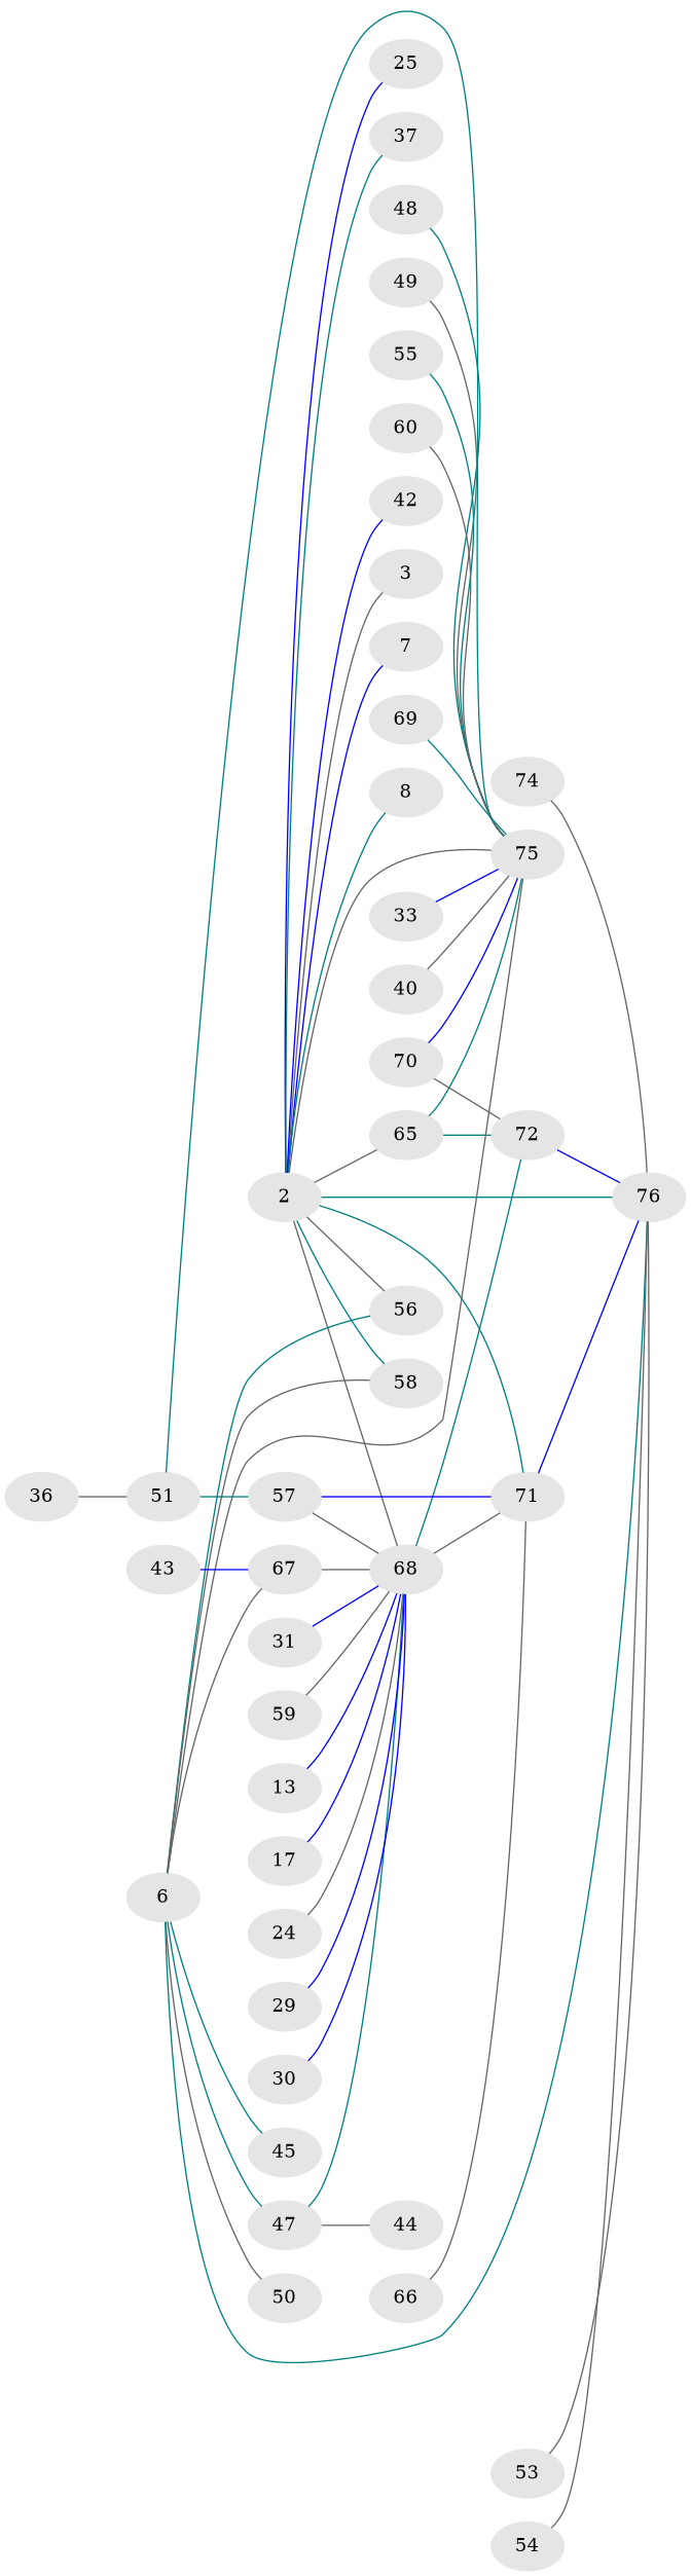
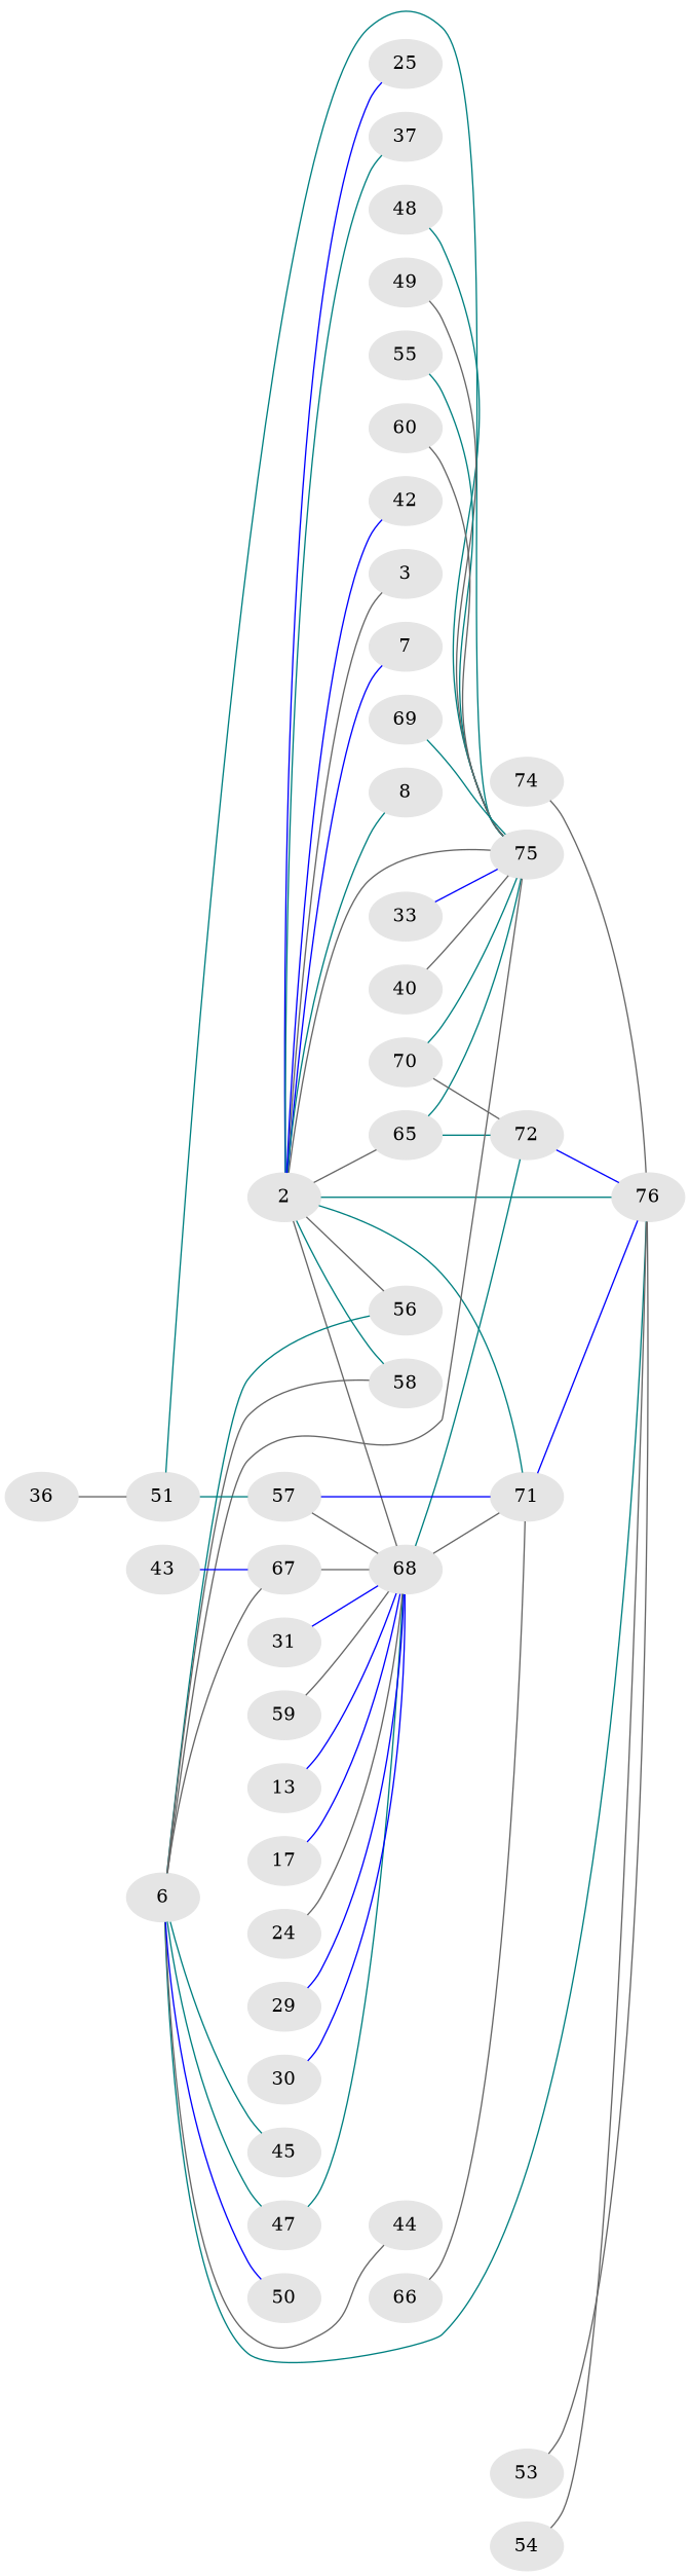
  graph {
    rankdir=LR
    node [color=gray90 style=filled]
    edge [color=gray40]
    2
    3
    7
    8
    25
    37
    42
    56 [super="+20"]
    58
    65 [super="+32+34+52"]
    68 [super="+10+4+1+27"]
    71 [super="+61+62"]
    75 [super="+14+64+38+63"]
    76 [super="+39+41+46"]
    72
    6
    44
    45
    47
    50 [super="+28"]
    67 [super="+11+15"]
    13
    17
    24
    29
    30
    31
    33
    51 [super="+23"]
    57 [super="+18"]
    36
    40 [super="+22"]
    43
    48
    49
    53
    54
    55
    59
    60
    66
    69
    70
    74
    2 -- 3
    2 -- 7 [color=blue]
    2 -- 8 [color=teal]
    2 -- 25 [color=blue]
    2 -- 37 [color=teal]
    2 -- 42 [color=blue]
    2 -- 56
    2 -- 58 [color=teal]
    2 -- 65
    2 -- 68 [weight=3]
    2 -- 71 [color=teal]
    2 -- 75 [weight=3]
    2 -- 76 [color=teal weight=6]
    65 -- 75 [color=teal weight=2]
    65 -- 72 [color=teal]
    68 -- 71
    68 -- 72 [color=teal]
    71 -- 76 [color=blue]
    72 -- 76 [color=blue weight=2]
    6 -- 56 [color=teal]
    6 -- 58
    6 -- 75 [weight=3]
    6 -- 76 [color=teal weight=2]
-   47 -- 44
+   6 -- 44
    6 -- 45 [color=teal]
    6 -- 47 [color=teal]
-   6 -- 50
+   6 -- 50 [color=blue]
    6 -- 67
    47 -- 68 [color=teal]
    67 -- 68 [weight=2]
    13 -- 68 [color=blue]
    17 -- 68 [color=blue]
    24 -- 68
    29 -- 68 [color=blue]
    30 -- 68 [color=blue]
    31 -- 68 [color=blue]
    33 -- 75 [color=blue]
    51 -- 75 [color=teal]
    51 -- 57 [color=teal weight=2]
    57 -- 68 [weight=2]
    57 -- 71 [color=blue weight=2]
    36 -- 51
    40 -- 75
    43 -- 67 [color=blue]
    48 -- 75 [color=teal]
    49 -- 75
    53 -- 76
    54 -- 76
    55 -- 75 [color=teal]
    59 -- 68
    60 -- 75 [weight=2]
    66 -- 71
    69 -- 75 [color=teal]
-   70 -- 75 [color=blue]
+   70 -- 75 [color=teal]
    70 -- 72
    74 -- 76
  }
